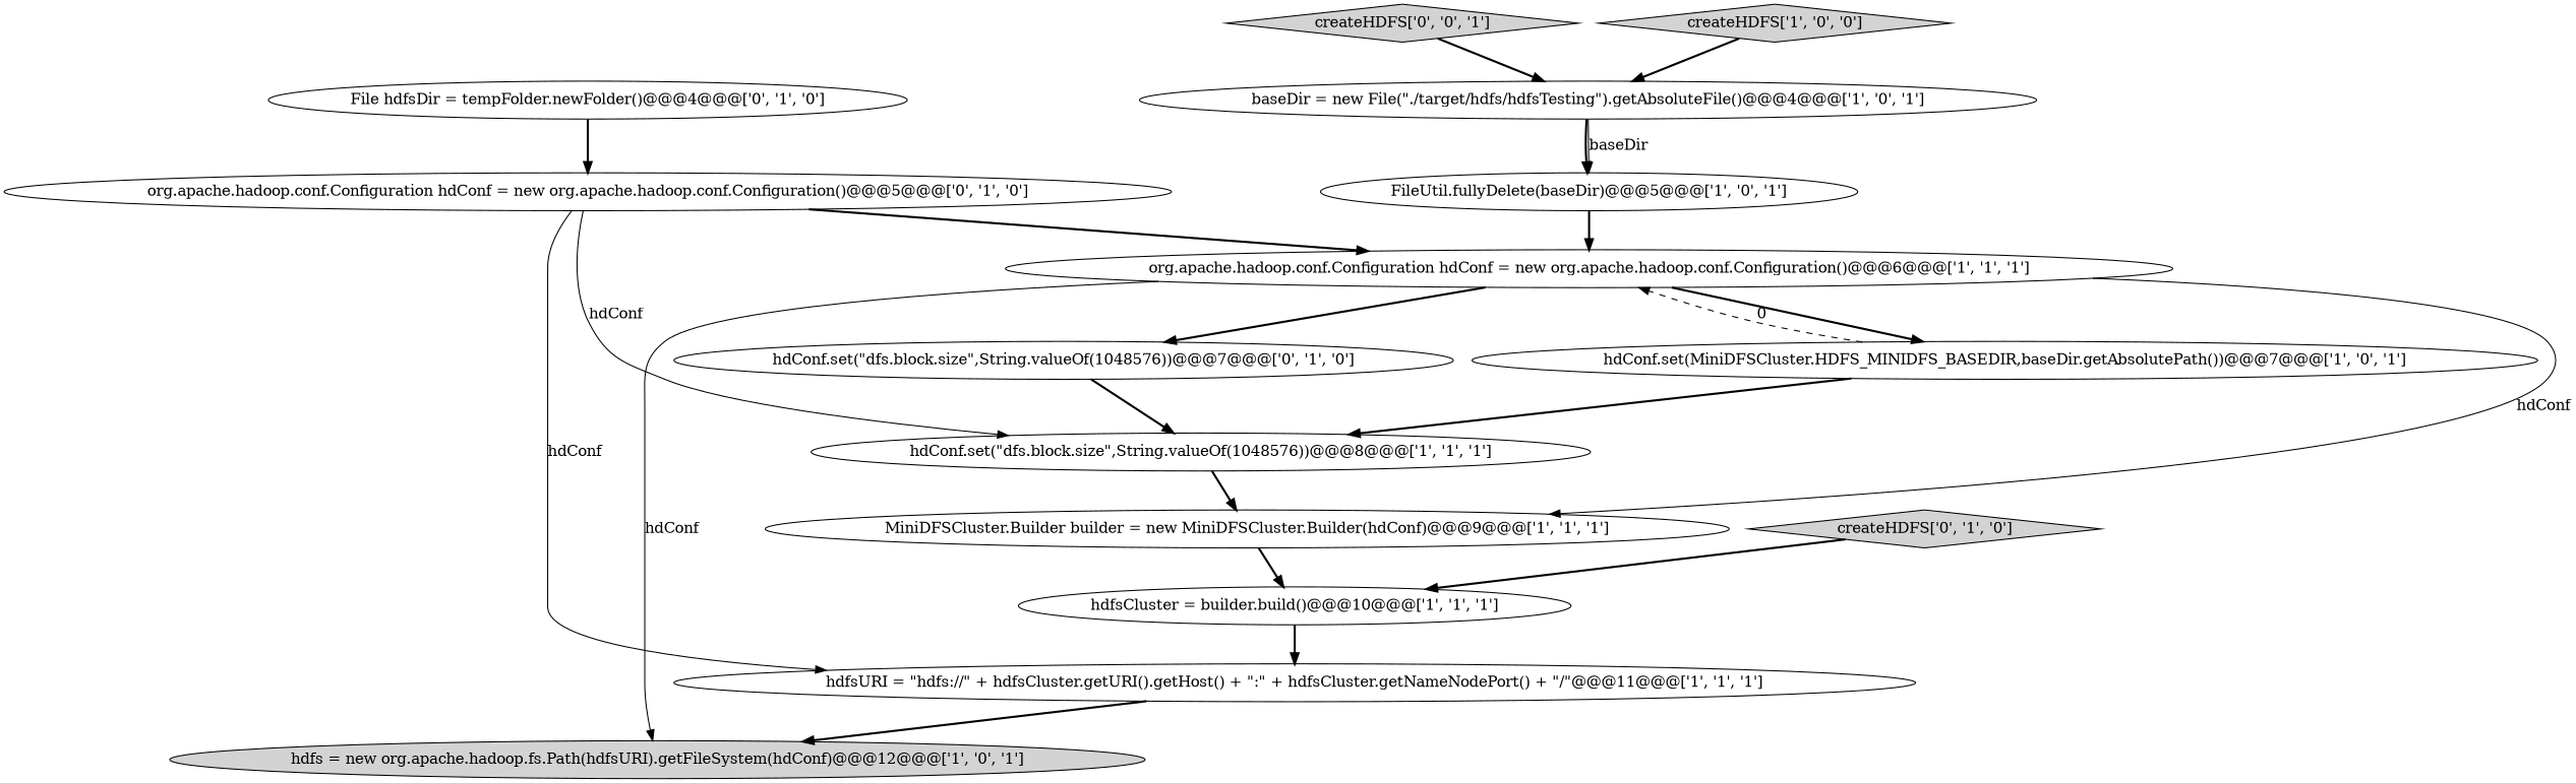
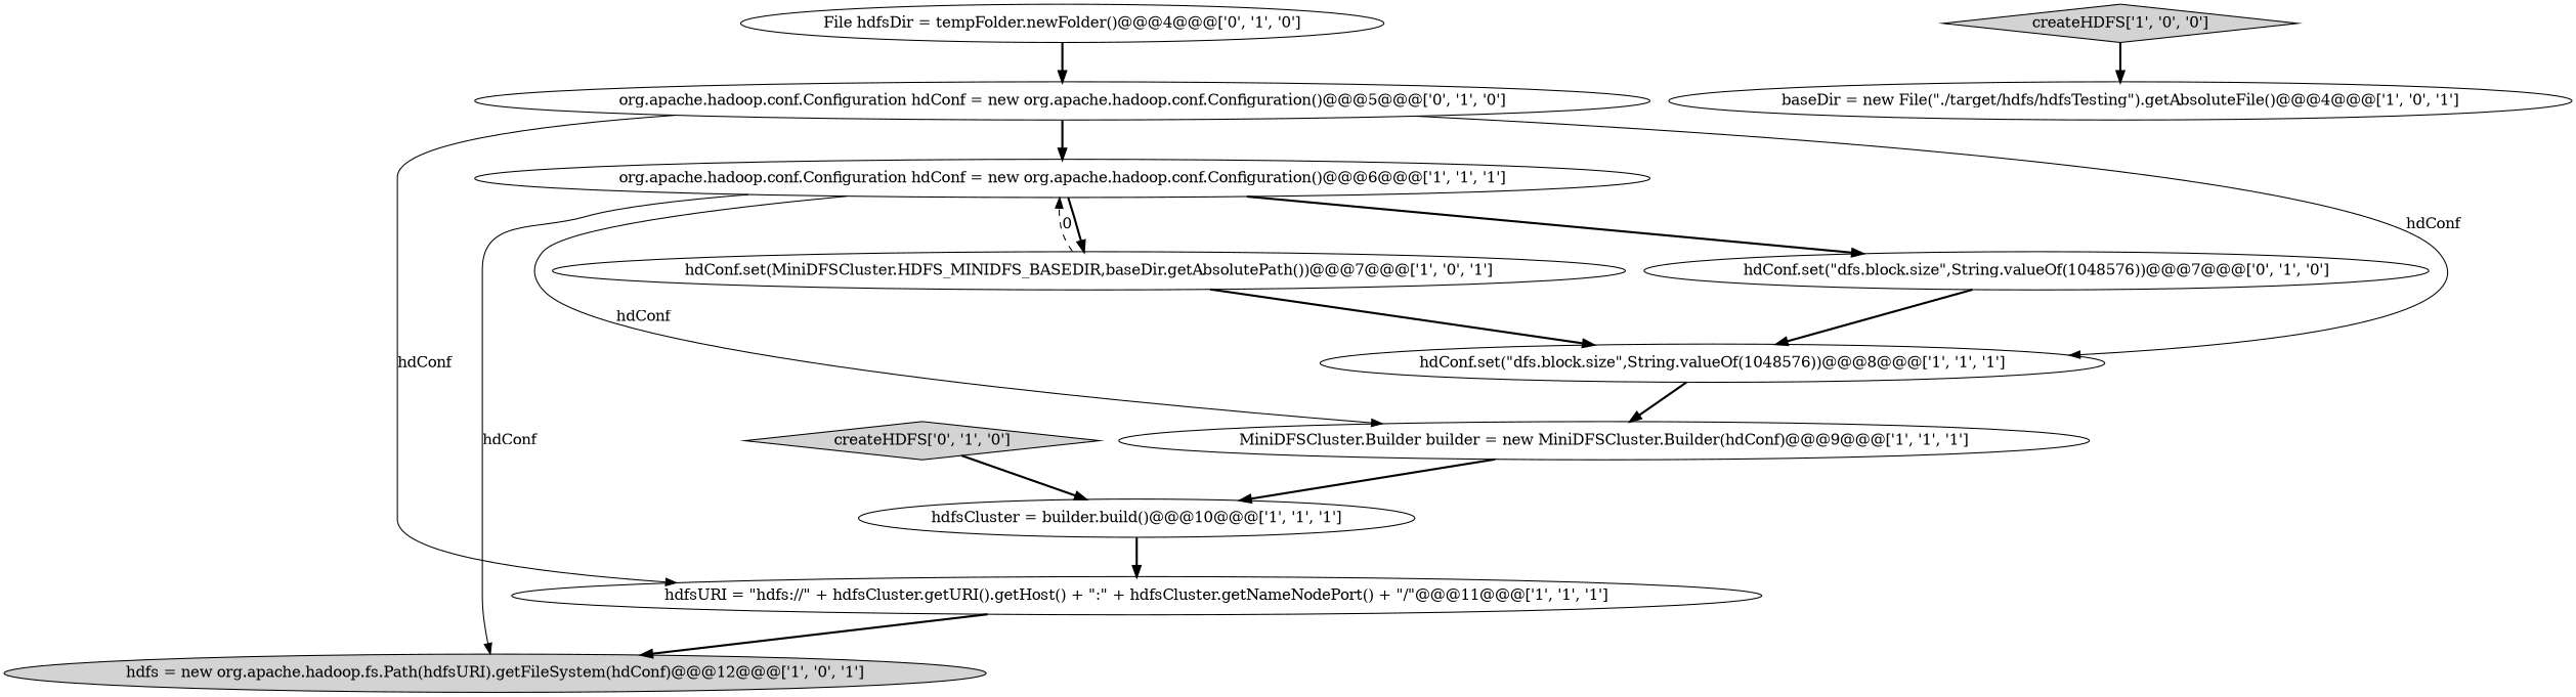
  digraph {
    node [fillcolor=white shape=ellipse style=filled]
    edge [style=bold]
    n1 [fillcolor=lightgray label="createHDFS['0', '1', '0']" shape=diamond]
    n2 [label="hdfsCluster = builder.build()@@@10@@@['1', '1', '1']"]
    n3 [label="File hdfsDir = tempFolder.newFolder()@@@4@@@['0', '1', '0']"]
    n4 [label="org.apache.hadoop.conf.Configuration hdConf = new org.apache.hadoop.conf.Configuration()@@@5@@@['0', '1', '0']"]
    n5 [label="baseDir = new File(\"./target/hdfs/hdfsTesting\").getAbsoluteFile()@@@4@@@['1', '0', '1']"]
-   n6 [label="FileUtil.fullyDelete(baseDir)@@@5@@@['1', '0', '1']"]
    n7 [label="org.apache.hadoop.conf.Configuration hdConf = new org.apache.hadoop.conf.Configuration()@@@6@@@['1', '1', '1']"]
    n8 [label="hdConf.set(\"dfs.block.size\",String.valueOf(1048576))@@@7@@@['0', '1', '0']"]
    n9 [label="hdConf.set(MiniDFSCluster.HDFS_MINIDFS_BASEDIR,baseDir.getAbsolutePath())@@@7@@@['1', '0', '1']"]
    n10 [label="MiniDFSCluster.Builder builder = new MiniDFSCluster.Builder(hdConf)@@@9@@@['1', '1', '1']"]
    n11 [fillcolor=lightgray label="hdfs = new org.apache.hadoop.fs.Path(hdfsURI).getFileSystem(hdConf)@@@12@@@['1', '0', '1']"]
    n12 [label="hdConf.set(\"dfs.block.size\",String.valueOf(1048576))@@@8@@@['1', '1', '1']"]
    n13 [label="hdfsURI = \"hdfs://\" + hdfsCluster.getURI().getHost() + \":\" + hdfsCluster.getNameNodePort() + \"/\"@@@11@@@['1', '1', '1']"]
-   n14 [fillcolor=lightgray label="createHDFS['0', '0', '1']" shape=diamond]
    n15 [fillcolor=lightgray label="createHDFS['1', '0', '0']" shape=diamond]
    n1 -> n2
    n2 -> n13
    n3 -> n4
    n4 -> n7
    n4 -> n12 [label=hdConf style=solid]
    n4 -> n13 [label=hdConf style=solid]
-   n5 -> n6
-   n5 -> n6 [label=baseDir style=solid]
-   n6 -> n7
    n7 -> n8
    n7 -> n9
    n7 -> n10 [label=hdConf style=solid]
    n7 -> n11 [label=hdConf style=solid]
    n8 -> n12
    n9 -> n7 [label=0 style=dashed]
    n9 -> n12
    n10 -> n2
    n12 -> n10
    n13 -> n11
-   n14 -> n5
    n15 -> n5
  }
